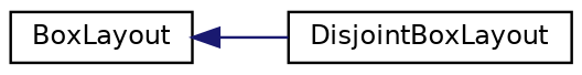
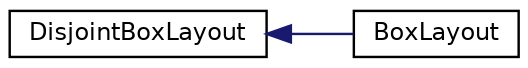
  digraph {
    rankdir=LR
    node [color=black fillcolor=white fontname=Helvetica fontsize=10 shape=record style=filled]
    n1 [height=0.2 label=BoxLayout width=0.4]
    n2 [height=0.2 label=DisjointBoxLayout width=0.4]
-   n1 -> n2 [color=midnightblue dir=back fontname=Helvetica fontsize=10 labelfontname=Helvetica labelfontsize=10 style=solid]
+   n2 -> n1 [color=midnightblue dir=back fontname=Helvetica fontsize=10 labelfontname=Helvetica labelfontsize=10 style=solid]
  }
